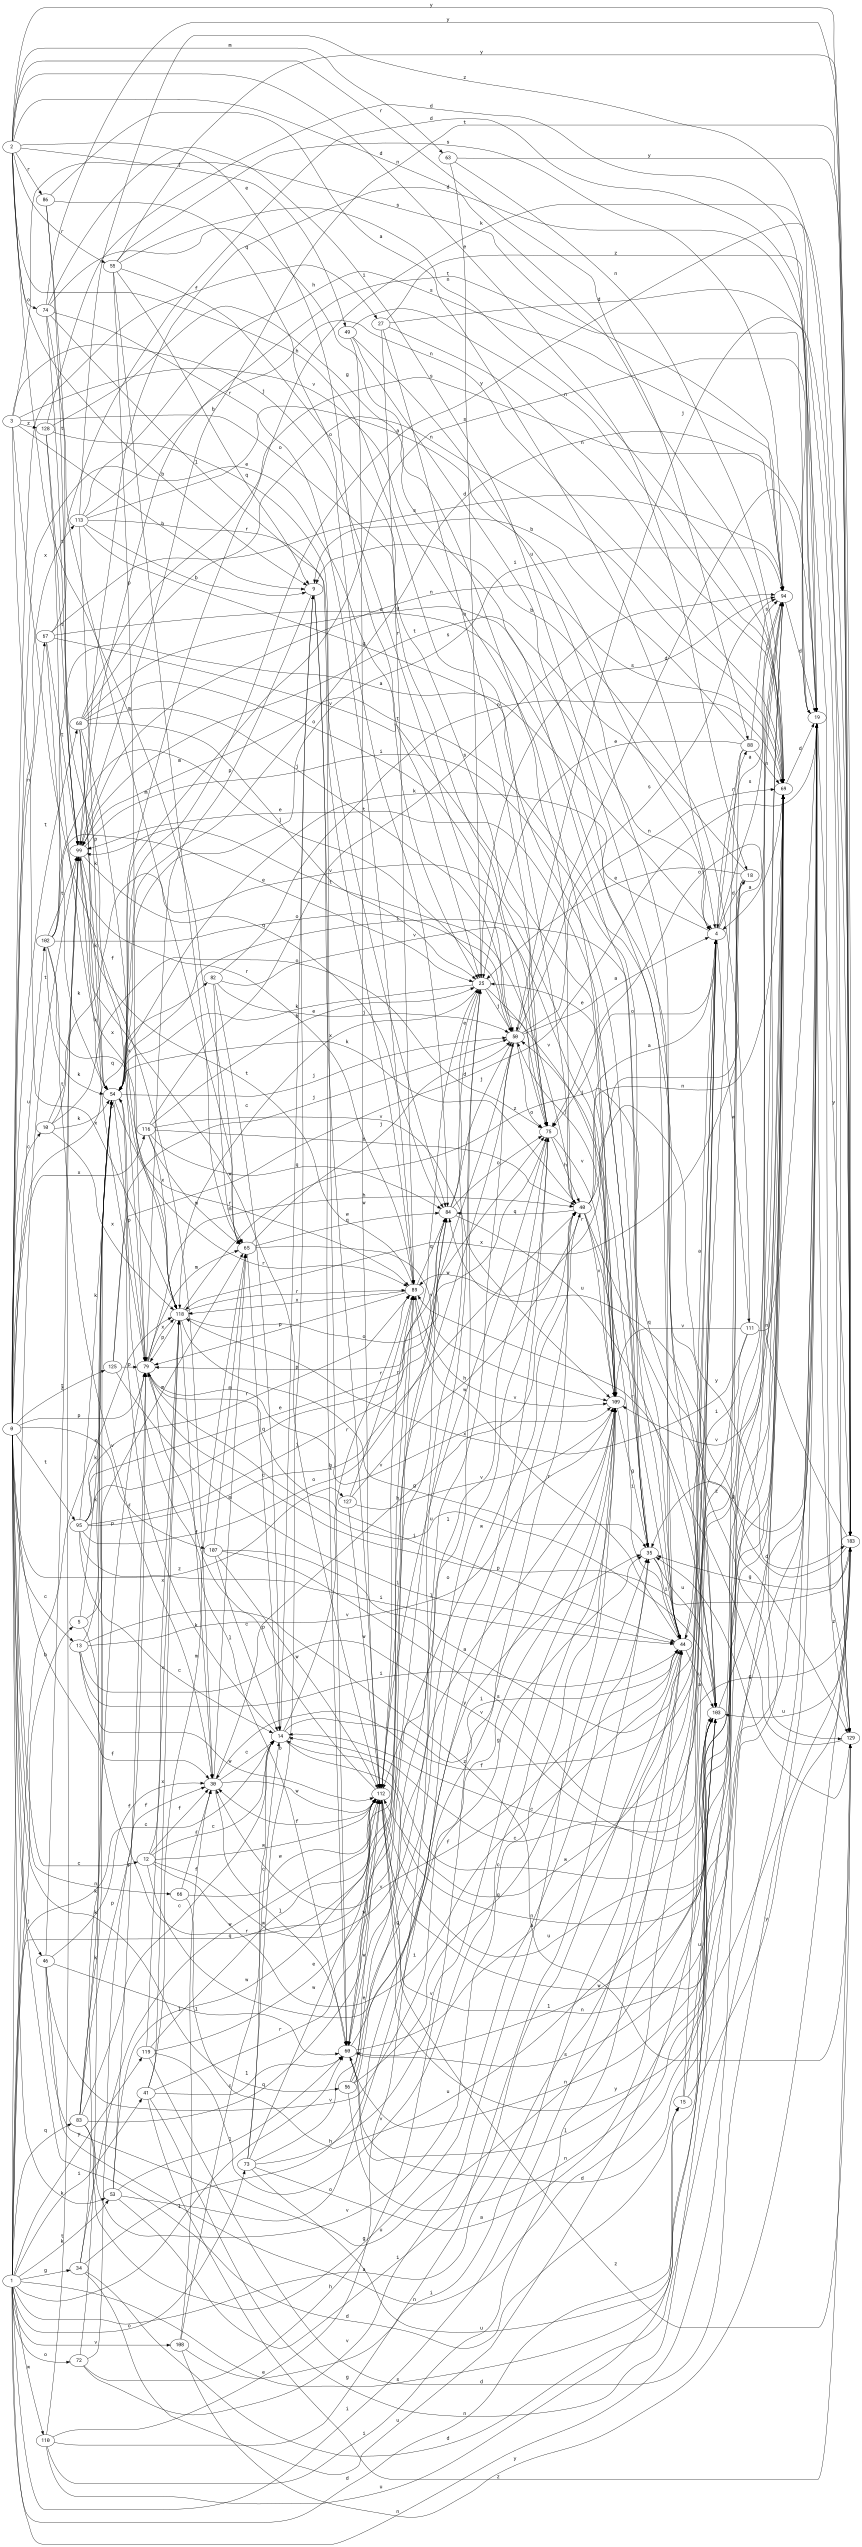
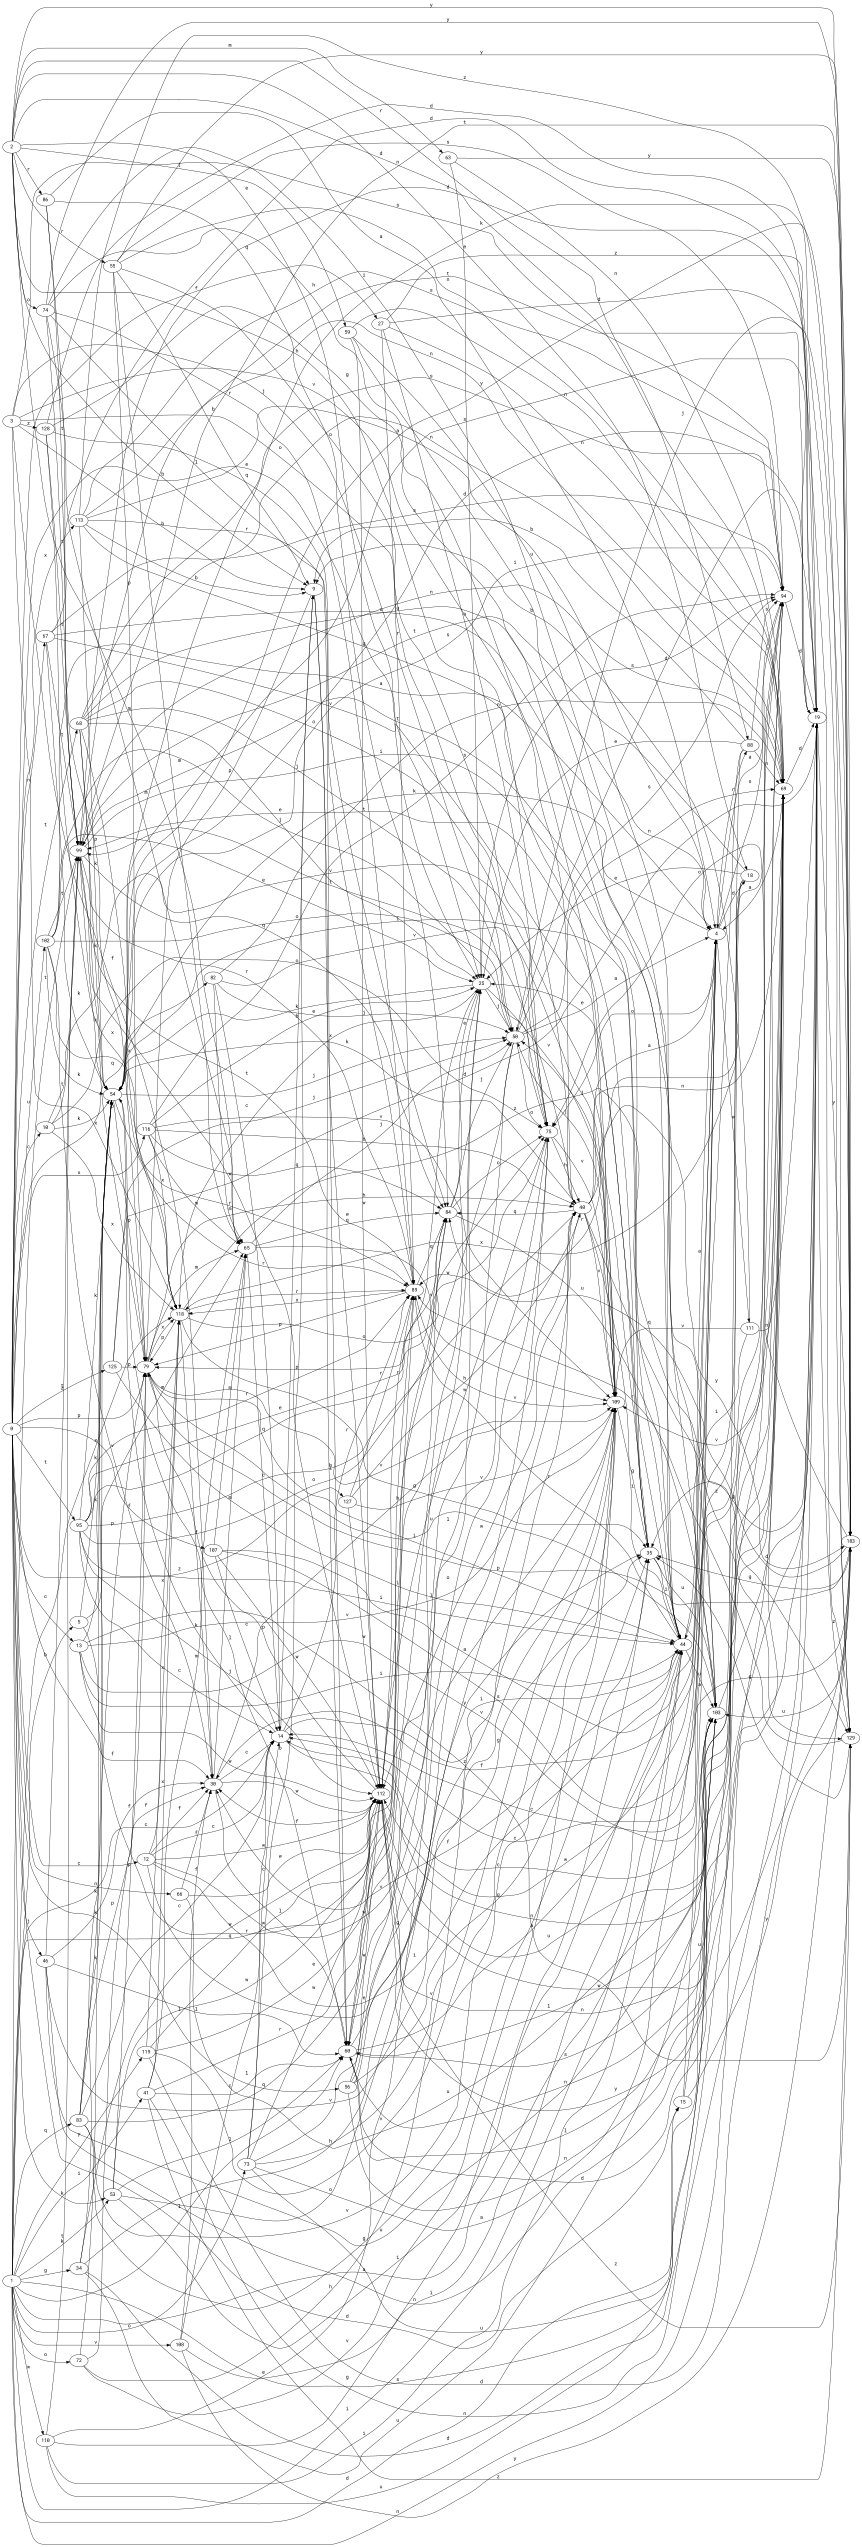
  strict digraph {
    fontname="Roboto Mono"
    rankdir=LR
    node [fontname="Roboto Mono"]
    edge [fontname="Roboto Mono"]
    0
    10
    12
    13
    15
    25
    27
    30
    46
    53
    56
    66
    67
    79
    82
    95
    n17 [label=68]
    102
    107
    113
    116
    125
    127
    99
    118
    75
    109
    54
    14
    44
    112
    35
    n33 [label=183]
    129
    4
    103
    94
    50
    69
    89
    19
    60
    40
    65
    84
    9
    1
    5
    34
    41
    72
    73
    83
    108
    110
    119
    18
    88
    111
    2
-   49
+   49 [label=59]
    63
    74
    n64 [label=55]
    86
    3
    128
    0 -> 10 [label=c]
    0 -> 12 [label=c]
    0 -> 13 [label=c]
    0 -> 15 [label=d]
    0 -> 25 [label=e]
    0 -> 27 [label=f]
    0 -> 30 [label=f]
    0 -> 46 [label=j]
    0 -> 53 [label=k]
    0 -> 56 [label=l]
    0 -> 66 [label=n]
    0 -> 67 [label=n]
    0 -> 79 [label=p]
    0 -> 82 [label=q]
    0 -> 95 [label=t]
    0 -> n17 [label=t]
    0 -> 102 [label=u]
    0 -> 107 [label=v]
    0 -> 113 [label=x]
    0 -> 116 [label=x]
    0 -> 125 [label=z]
    0 -> 127 [label=z]
    10 -> 99 [label=t]
    10 -> 118 [label=x]
    10 -> 75 [label=o]
    10 -> 109 [label=v]
    10 -> 54 [label=k]
    12 -> 30 [label=f]
    12 -> 118 [label=x]
    12 -> 109 [label=v]
    12 -> 14 [label=c]
    12 -> 44 [label=i]
    12 -> 112 [label=w]
    12 -> 35 [label=g]
    13 -> 109 [label=v]
    13 -> 54 [label=k]
    13 -> 44 [label=i]
    13 -> 112 [label=w]
    13 -> n33 [label=y]
    13 -> 129 [label=z]
    15 -> n33 [label=y]
    15 -> 4 [label=a]
    15 -> 103 [label=u]
    25 -> 118 [label=x]
    25 -> 109 [label=v]
    25 -> 54 [label=k]
    25 -> 94 [label=s]
    25 -> 50 [label=j]
    27 -> 75 [label=o]
    27 -> 129 [label=z]
    27 -> 69 [label=n]
    27 -> 89 [label=r]
    27 -> 19 [label=d]
    30 -> 14 [label=c]
    30 -> 112 [label=w]
    30 -> 60 [label=l]
    30 -> 40 [label=h]
    30 -> 65 [label=m]
    46 -> 30 [label=f]
    46 -> 99 [label=t]
    46 -> 109 [label=v]
    46 -> 103 [label=u]
    46 -> 69 [label=n]
    46 -> 60 [label=l]
    53 -> 79 [label=p]
    53 -> 75 [label=o]
    53 -> 44 [label=i]
    53 -> 112 [label=w]
    53 -> 60 [label=l]
    56 -> 75 [label=o]
    56 -> 109 [label=v]
    56 -> 112 [label=w]
    56 -> 35 [label=g]
    56 -> 69 [label=n]
    66 -> 30 [label=f]
    66 -> 112 [label=w]
    66 -> 103 [label=u]
    67 -> 99 [label=t]
    67 -> 109 [label=v]
    67 -> 54 [label=k]
    67 -> 103 [label=u]
    67 -> 94 [label=s]
    67 -> 19 [label=d]
    79 -> 118 [label=x]
    79 -> 109 [label=v]
    79 -> 44 [label=i]
    79 -> 103 [label=u]
    79 -> 40 [label=h]
    79 -> 65 [label=m]
    82 -> 109 [label=v]
    82 -> 14 [label=c]
    82 -> 50 [label=j]
    82 -> 69 [label=n]
    82 -> 65 [label=m]
    95 -> 25 [label=e]
    95 -> 75 [label=o]
    95 -> 54 [label=k]
    95 -> 14 [label=c]
    95 -> 44 [label=i]
-   95 -> 50 [label=j]
+   95 -> 112 [label=j]
    95 -> 89 [label=r]
    95 -> 40 [label=h]
    95 -> 84 [label=q]
    n17 -> 25 [label=e]
    n17 -> 79 [label=p]
    n17 -> 118 [label=x]
    n17 -> 75 [label=o]
    n17 -> 54 [label=k]
    n17 -> 4 [label=a]
    n17 -> 94 [label=s]
    n17 -> 50 [label=j]
    n17 -> 69 [label=n]
    102 -> 25 [label=e]
    102 -> 30 [label=f]
    102 -> 99 [label=t]
    102 -> 75 [label=o]
    102 -> 54 [label=k]
    102 -> 4 [label=a]
    102 -> 50 [label=j]
    102 -> 89 [label=r]
    107 -> 14 [label=c]
    107 -> 112 [label=w]
    107 -> 4 [label=a]
    107 -> 94 [label=s]
    107 -> 65 [label=m]
    113 -> 54 [label=k]
    113 -> 35 [label=g]
    113 -> 129 [label=z]
    113 -> 4 [label=a]
    113 -> 94 [label=s]
    113 -> 69 [label=n]
    113 -> 89 [label=r]
    113 -> 9 [label=b]
    116 -> 25 [label=e]
    116 -> 118 [label=x]
    116 -> 109 [label=v]
    116 -> 94 [label=s]
    116 -> 40 [label=h]
    116 -> 65 [label=m]
    116 -> 84 [label=q]
    125 -> 79 [label=p]
    125 -> 44 [label=i]
    125 -> 50 [label=j]
    125 -> 19 [label=d]
    127 -> 109 [label=v]
    127 -> 112 [label=w]
    127 -> 89 [label=r]
    127 -> 40 [label=h]
    99 -> 54 [label=k]
    99 -> 44 [label=i]
    99 -> 112 [label=w]
    99 -> 69 [label=n]
    99 -> 89 [label=r]
    99 -> 19 [label=d]
    99 -> 84 [label=q]
    118 -> 30 [label=f]
    118 -> 79 [label=p]
    118 -> 75 [label=o]
    118 -> 35 [label=g]
    118 -> 129 [label=z]
    118 -> 89 [label=r]
    75 -> 109 [label=v]
    75 -> 112 [label=w]
    75 -> 60 [label=l]
    75 -> 40 [label=h]
    109 -> 35 [label=g]
    109 -> 50 [label=j]
    54 -> 79 [label=p]
    54 -> 44 [label=i]
    54 -> n33 [label=y]
    54 -> 94 [label=s]
    54 -> 50 [label=j]
    54 -> 89 [label=r]
    54 -> 19 [label=d]
    54 -> 60 [label=l]
    14 -> 54 [label=k]
    14 -> 44 [label=i]
    14 -> 69 [label=n]
    14 -> 89 [label=r]
    14 -> 9 [label=b]
    44 -> 25 [label=e]
    44 -> 30 [label=f]
    44 -> 4 [label=a]
    44 -> 103 [label=u]
    44 -> 89 [label=r]
    112 -> 30 [label=f]
    112 -> 79 [label=p]
    112 -> n33 [label=y]
    112 -> 129 [label=z]
    112 -> 103 [label=u]
    112 -> 69 [label=n]
    112 -> 89 [label=r]
    35 -> 99 [label=t]
    35 -> 44 [label=i]
    35 -> 103 [label=u]
    35 -> 50 [label=j]
    n33 -> 79 [label=p]
    n33 -> 99 [label=t]
    n33 -> 75 [label=o]
    n33 -> 35 [label=g]
    n33 -> 103 [label=u]
    n33 -> 50 [label=j]
    n33 -> 84 [label=q]
    129 -> 54 [label=k]
    129 -> 35 [label=g]
    129 -> 89 [label=r]
    4 -> 75 [label=o]
    4 -> 54 [label=k]
    4 -> 94 [label=s]
    4 -> 18 [label=d]
    4 -> 88 [label=r]
    4 -> 111 [label=w]
    103 -> 99 [label=t]
    103 -> 14 [label=c]
    103 -> 19 [label=d]
    94 -> 118 [label=x]
    94 -> 14 [label=c]
    94 -> 4 [label=a]
    94 -> 19 [label=d]
    50 -> 75 [label=o]
    50 -> 112 [label=w]
    50 -> 4 [label=a]
    50 -> 94 [label=s]
    50 -> 69 [label=n]
    50 -> 19 [label=d]
    50 -> 60 [label=l]
    69 -> 4 [label=a]
    69 -> 19 [label=d]
    69 -> 60 [label=l]
    89 -> 79 [label=p]
    89 -> 99 [label=t]
    89 -> 118 [label=x]
    89 -> 109 [label=v]
    89 -> 84 [label=q]
    19 -> 99 [label=t]
    19 -> 109 [label=v]
    19 -> 54 [label=s]
    19 -> 112 [label=w]
    19 -> 35 [label=g]
    19 -> n33 [label=y]
    19 -> 129 [label=z]
    60 -> 112 [label=w]
    60 -> 35 [label=g]
    60 -> 4 [label=a]
    60 -> 94 [label=s]
    60 -> 69 [label=n]
    60 -> 19 [label=d]
    40 -> 99 [label=t]
    40 -> 109 [label=v]
    40 -> 54 [label=k]
    40 -> 44 [label=i]
    40 -> 112 [label=w]
    40 -> n33 [label=y]
    40 -> 129 [label=z]
    40 -> 4 [label=a]
    40 -> 69 [label=n]
    40 -> 84 [label=q]
    65 -> 109 [label=v]
    65 -> 14 [label=c]
    65 -> 50 [label=j]
    65 -> 84 [label=q]
    84 -> 25 [label=e]
    84 -> 79 [label=p]
    84 -> 75 [label=o]
    84 -> 103 [label=u]
    84 -> 50 [label=j]
    9 -> 79 [label=p]
    9 -> 112 [label=w]
    9 -> 60 [label=l]
    1 -> 15 [label=d]
    1 -> 53 [label=k]
    1 -> 99 [label=t]
    1 -> 118 [label=x]
    1 -> 14 [label=c]
    1 -> 44 [label=i]
    1 -> 4 [label=a]
    1 -> 94 [label=s]
    1 -> 69 [label=n]
    1 -> 60 [label=l]
    1 -> 84 [label=q]
    1 -> 5 [label=b]
    1 -> 34 [label=g]
    1 -> 41 [label=i]
    1 -> 72 [label=o]
    1 -> 73 [label=o]
    1 -> 83 [label=q]
    1 -> 108 [label=v]
    1 -> 110 [label=w]
    1 -> 119 [label=y]
    5 -> 54 [label=k]
    5 -> 89 [label=r]
    5 -> 65 [label=m]
    34 -> 54 [label=k]
    34 -> 112 [label=w]
    34 -> 103 [label=u]
    34 -> 19 [label=d]
    34 -> 40 [label=h]
    41 -> 118 [label=x]
    41 -> 129 [label=z]
    41 -> 69 [label=n]
    41 -> 89 [label=r]
    41 -> 60 [label=l]
    41 -> 65 [label=m]
    72 -> 79 [label=p]
    72 -> 109 [label=v]
    72 -> 54 [label=k]
    72 -> 40 [label=h]
    73 -> 25 [label=e]
    73 -> 109 [label=v]
    73 -> 14 [label=c]
    73 -> 112 [label=w]
    73 -> 4 [label=a]
    73 -> 103 [label=u]
    73 -> 9 [label=b]
    83 -> 30 [label=f]
    83 -> 79 [label=p]
    83 -> 109 [label=v]
    83 -> 54 [label=k]
    83 -> 14 [label=c]
    83 -> 35 [label=g]
    83 -> 84 [label=q]
    108 -> 30 [label=f]
    108 -> 14 [label=c]
    108 -> 44 [label=i]
    108 -> n33 [label=y]
    110 -> 25 [label=e]
    110 -> 99 [label=t]
    110 -> 44 [label=i]
    110 -> 35 [label=g]
    110 -> 103 [label=u]
    119 -> 25 [label=e]
    119 -> 118 [label=x]
    119 -> 109 [label=v]
    119 -> 112 [label=w]
    119 -> 19 [label=d]
    18 -> 25 [label=e]
    18 -> 30 [label=f]
    18 -> 99 [label=t]
    18 -> 14 [label=c]
    18 -> 89 [label=r]
    88 -> 25 [label=e]
    88 -> 112 [label=w]
    88 -> 94 [label=s]
    88 -> 69 [label=n]
    88 -> 60 [label=l]
    88 -> 9 [label=b]
-   111 -> 118 [label=x]
    111 -> 109 [label=v]
    111 -> 44 [label=i]
    111 -> 69 [label=n]
    111 -> 9 [label=b]
    2 -> 25 [label=e]
    2 -> n33 [label=y]
    2 -> 69 [label=n]
    2 -> 40 [label=h]
    2 -> 65 [label=m]
    2 -> 9 [label=b]
    2 -> 18 [label=d]
    2 -> 88 [label=r]
    2 -> 49 [label=j]
    2 -> 63 [label=m]
    2 -> 74 [label=o]
    2 -> n64 [label=r]
    2 -> 86 [label=r]
    49 -> 44 [label=i]
    49 -> 112 [label=w]
    49 -> 103 [label=u]
    49 -> 69 [label=n]
    63 -> 25 [label=e]
    63 -> n33 [label=y]
    63 -> 69 [label=n]
    74 -> 99 [label=t]
    74 -> 44 [label=i]
    74 -> n33 [label=y]
    74 -> 89 [label=r]
    74 -> 60 [label=l]
    74 -> 40 [label=h]
    74 -> 65 [label=m]
    n64 -> 79 [label=p]
    n64 -> 75 [label=o]
    n64 -> n33 [label=y]
    n64 -> 94 [label=s]
    n64 -> 69 [label=n]
    n64 -> 65 [label=m]
    n64 -> 9 [label=b]
    86 -> 79 [label=p]
    86 -> 99 [label=t]
    86 -> 4 [label=a]
    86 -> 84 [label=q]
    3 -> 30 [label=f]
    3 -> 118 [label=x]
    3 -> 75 [label=o]
    3 -> 109 [label=v]
    3 -> 94 [label=s]
    3 -> 50 [label=j]
    3 -> 9 [label=b]
    3 -> 128 [label=z]
    128 -> 99 [label=t]
    128 -> 118 [label=x]
    128 -> 35 [label=g]
    128 -> 19 [label=d]
    128 -> 84 [label=q]
  }
